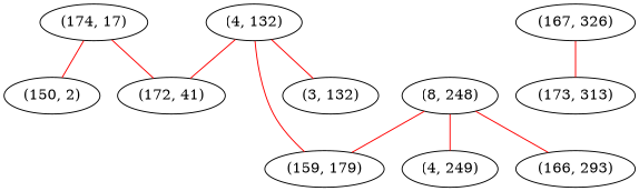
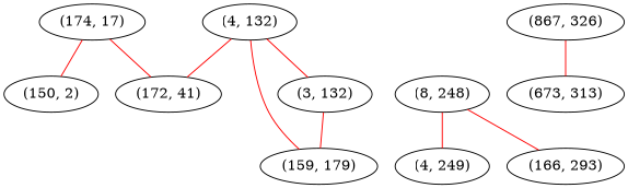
  graph {
    edge [color=red weight=1]
    n1 [label="(172, 41)"]
    "(174, 17)"
    "(150, 2)"
    "(8, 248)"
    "(159, 179)"
    "(4, 249)"
    "(166, 293)"
    "(4, 132)"
    "(3, 132)"
-   "(167, 326)"
-   "(173, 313)"
+   "(167, 326)" [label="(867, 326)"]
+   "(173, 313)" [label="(673, 313)"]
    "(174, 17)" -- n1
    "(174, 17)" -- "(150, 2)"
-   "(8, 248)" -- "(159, 179)"
+   "(3, 132)" -- "(159, 179)"
    "(8, 248)" -- "(4, 249)"
    "(8, 248)" -- "(166, 293)"
    "(159, 179)" -- "(4, 132)"
    "(4, 132)" -- n1
    "(4, 132)" -- "(3, 132)"
    "(167, 326)" -- "(173, 313)"
  }
